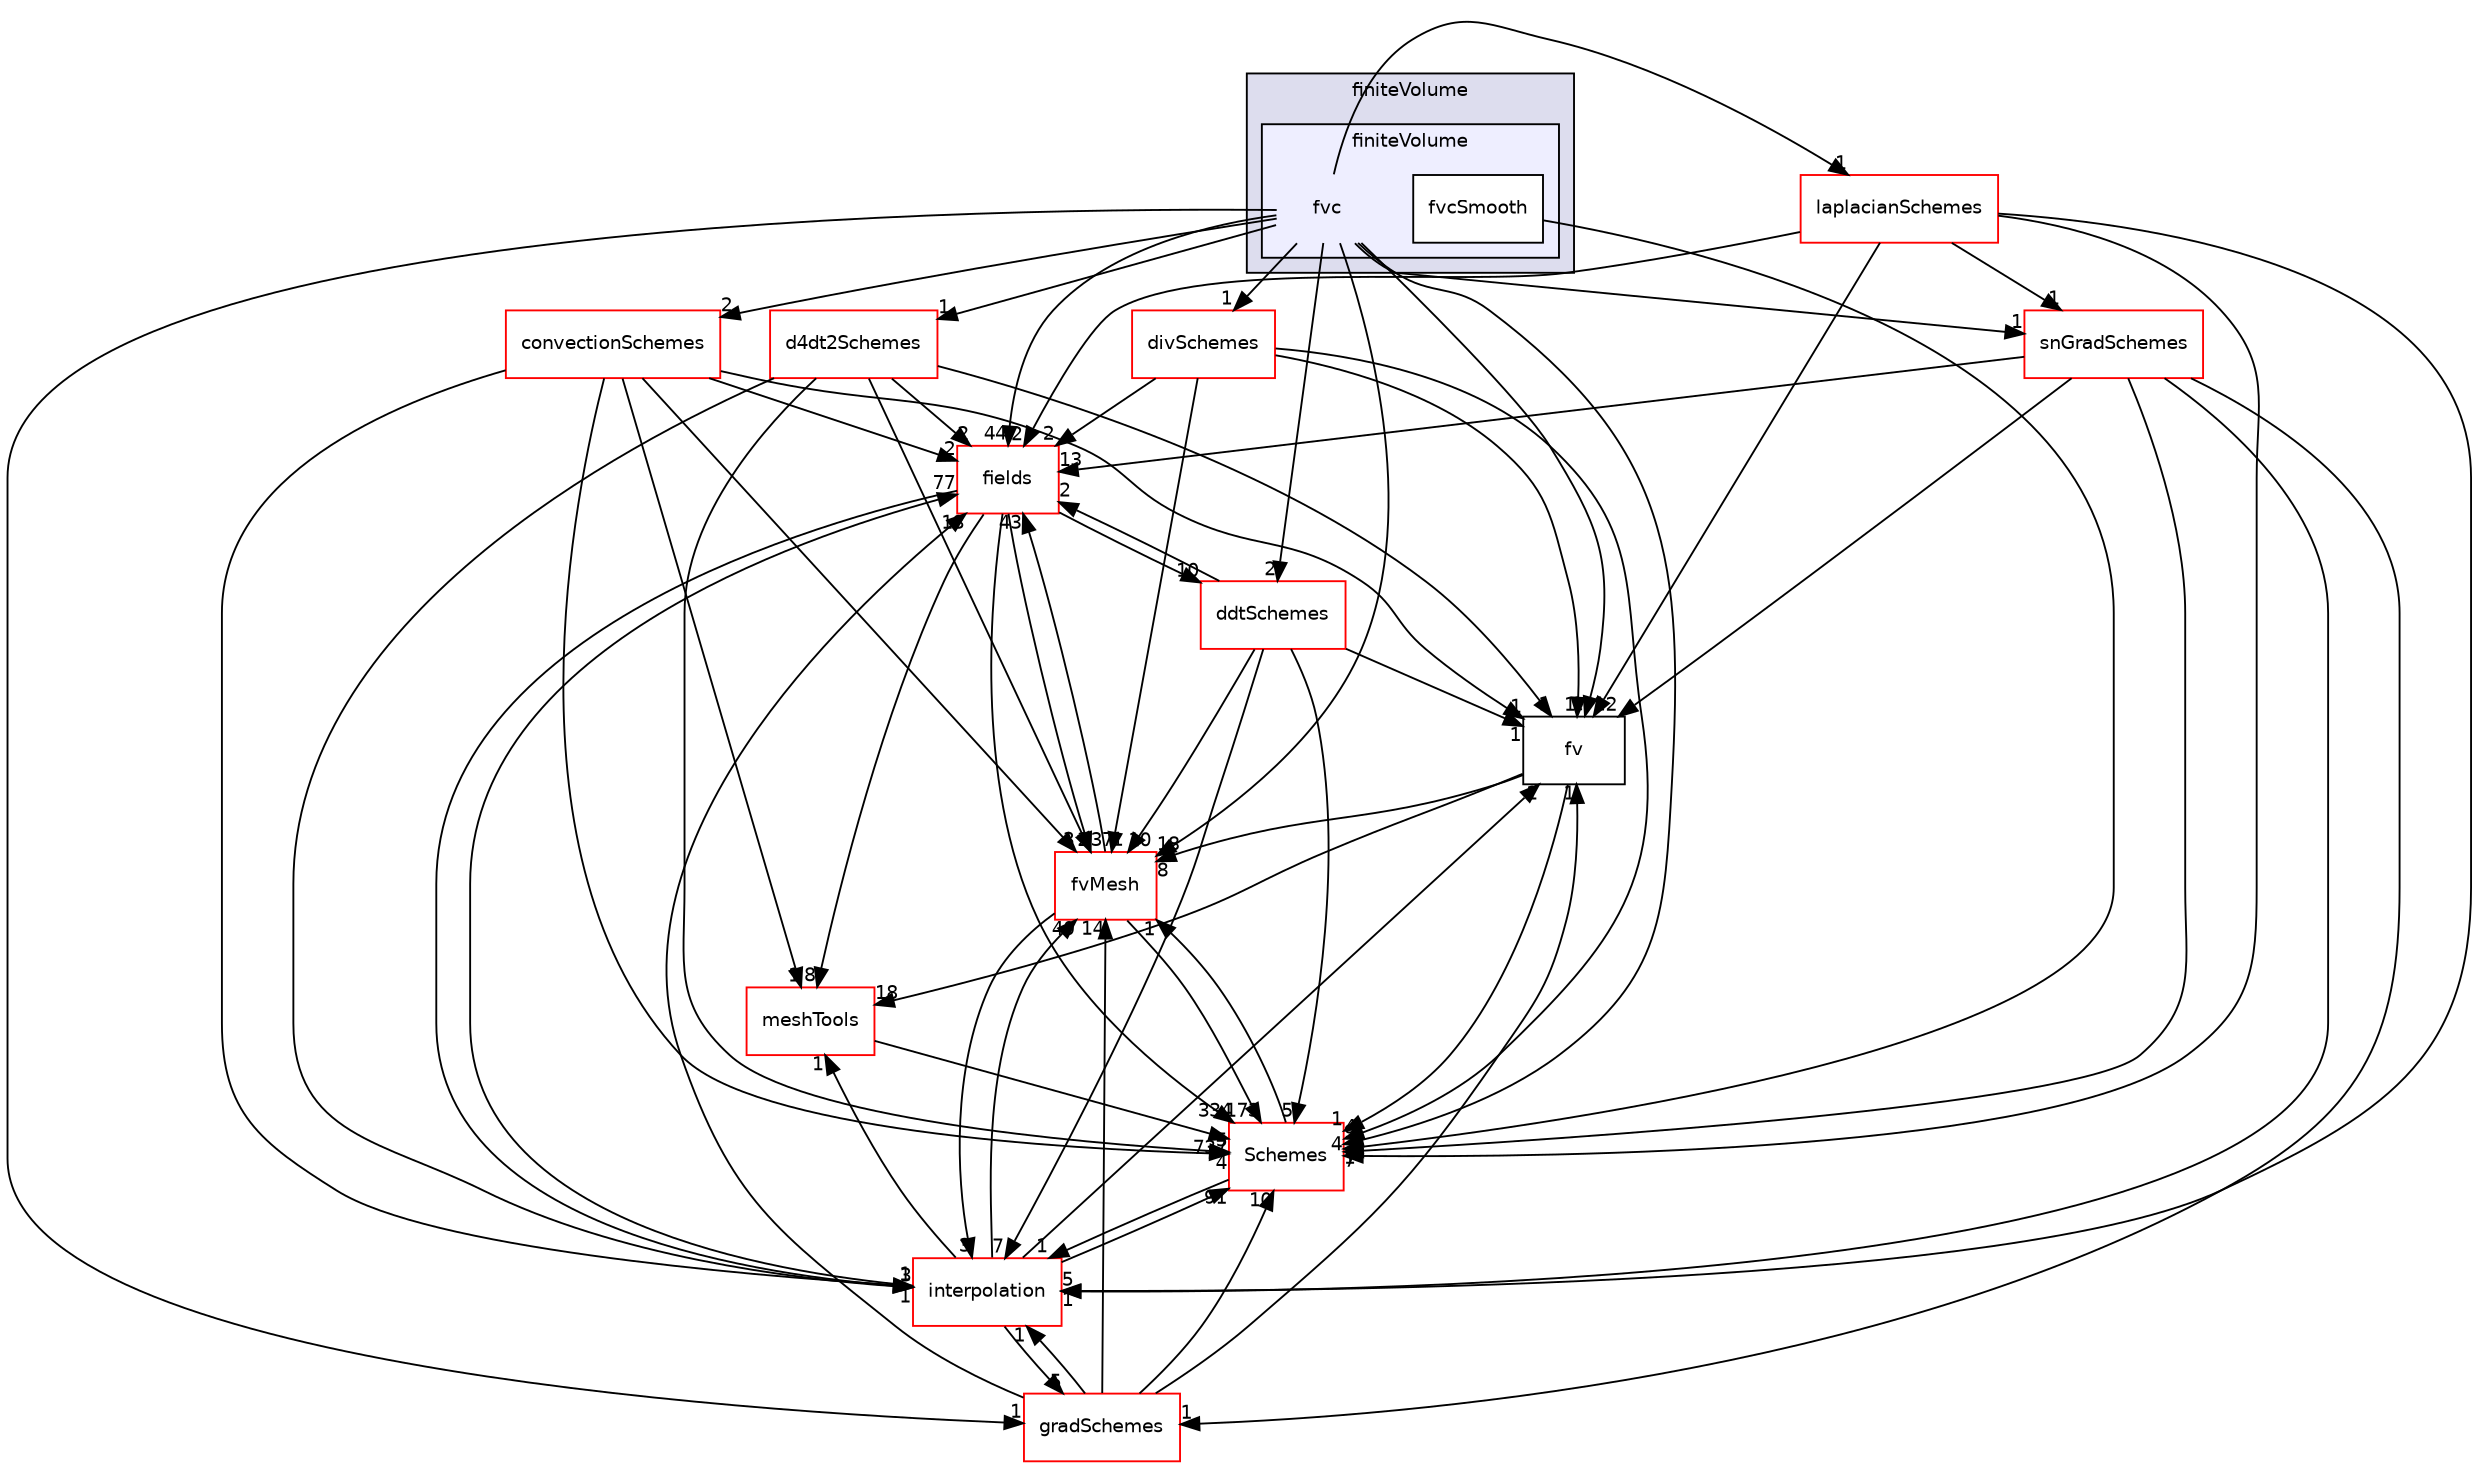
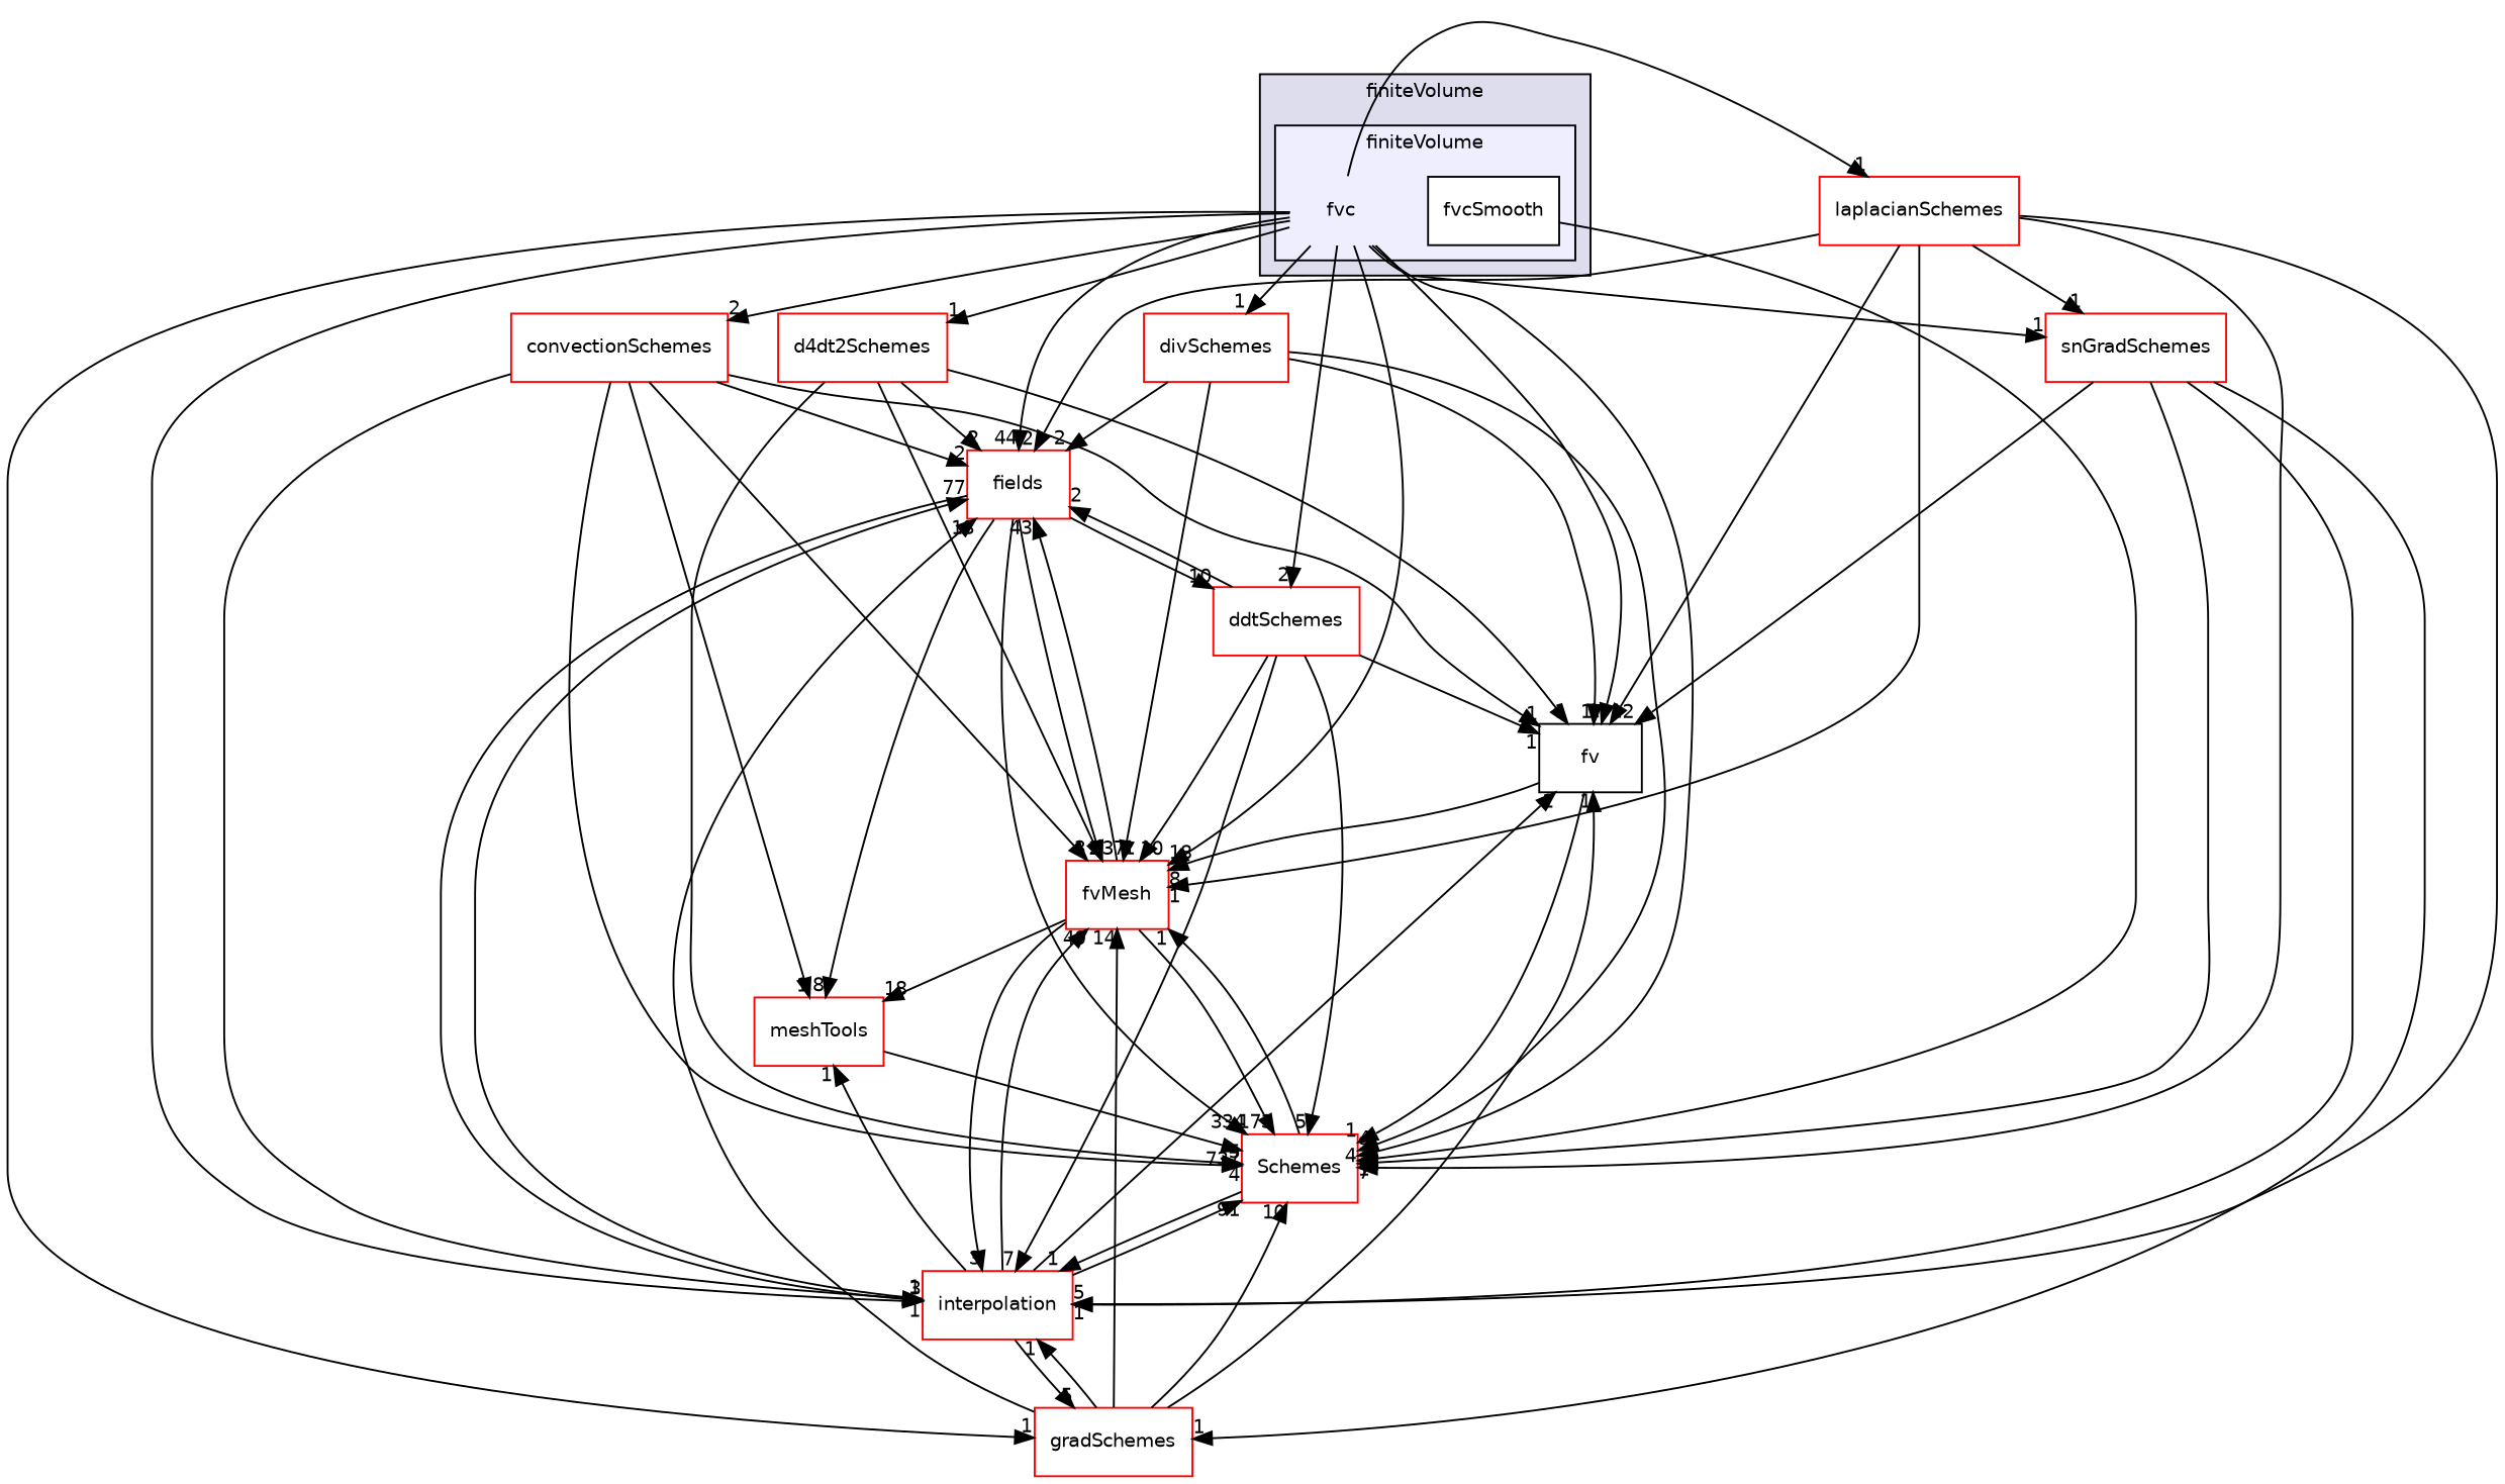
  digraph {
    compound=true
    node [fontname=Helvetica fontsize=10 shape=box color=red]
    edge [headlabel=1 labeldistance=1.5 labelfontname=Helvetica labelfontsize=10]
    n1 [label=fvc shape=plaintext color=""]
    n2 [color=black fillcolor=white label=fvcSmooth style=filled]
    n3 [label=convectionSchemes]
    n4 [label=gradSchemes]
    n5 [label=d4dt2Schemes]
    n6 [label=fields]
    n7 [label=divSchemes]
    n8 [label=ddtSchemes]
    n9 [label=fvMesh]
    n10 [label=snGradSchemes]
    n11 [label=interpolation]
    n12 [label=Schemes]
    n13 [label=laplacianSchemes]
    n14 [label=fv color=""]
    n15 [label=meshTools]
    subgraph cluster_1 {
      bgcolor="#ddddee"
      fontname=Helvetica
      fontsize=10
      label=finiteVolume
      pencolor=black
      subgraph cluster_2 {
        bgcolor="#eeeeff"
        fontname=Helvetica
        fontsize=10
        label=finiteVolume
        pencolor=black
        n1
        n2
      }
    }
    n1 -> n3 [headlabel=2]
    n1 -> n4
    n1 -> n5
    n1 -> n6 [headlabel=44]
    n1 -> n7
    n1 -> n8 [headlabel=2]
    n1 -> n9 [headlabel=18]
    n1 -> n10
-   n5 -> n11
+   n1 -> n11
    n1 -> n12 [headlabel=9]
    n1 -> n13
    n1 -> n14
    n2 -> n12
    n3 -> n6 [headlabel=2]
    n3 -> n9 [headlabel=3]
    n3 -> n11
    n3 -> n12 [headlabel=4]
    n3 -> n14
    n3 -> n15
    n4 -> n6 [headlabel=18]
    n4 -> n9 [headlabel=14]
    n4 -> n11
    n4 -> n12 [headlabel=10]
    n4 -> n14
    n5 -> n6 [headlabel=2]
    n5 -> n9 [headlabel=2]
    n5 -> n12 [headlabel=5]
    n5 -> n14
    n6 -> n8 [headlabel=10]
    n6 -> n9 [headlabel=37]
    n6 -> n11 [headlabel=3]
    n6 -> n12 [headlabel=334]
    n6 -> n15 [headlabel=8]
    n7 -> n6 [headlabel=2]
    n7 -> n9
    n7 -> n12 [headlabel=4]
    n7 -> n14
    n8 -> n6 [headlabel=2]
    n8 -> n9 [headlabel=10]
    n8 -> n11 [headlabel=7]
    n8 -> n12 [headlabel=5]
    n8 -> n14
    n9 -> n6 [headlabel=43]
    n9 -> n11 [headlabel=3]
    n9 -> n12 [headlabel=173]
-   n14 -> n15 [headlabel=18]
+   n9 -> n15 [headlabel=18]
    n10 -> n4
-   n10 -> n6 [headlabel=13]
    n10 -> n11 [headlabel=5]
    n10 -> n12 [headlabel=7]
    n10 -> n14 [headlabel=2]
    n11 -> n4 [headlabel=5]
    n11 -> n6 [headlabel=77]
    n11 -> n9 [headlabel=40]
    n11 -> n12 [headlabel=91]
    n11 -> n14
    n11 -> n15
    n12 -> n9
    n12 -> n11
    n13 -> n6 [headlabel=2]
+   n13 -> n9
    n13 -> n10
    n13 -> n11
    n13 -> n12 [headlabel=4]
    n13 -> n14
    n14 -> n9 [headlabel=8]
    n14 -> n12
    n15 -> n12 [headlabel=737]
  }
